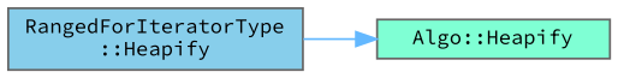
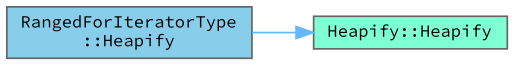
  digraph {
    rankdir=RL
    fontname="Source Code Pro"
    node [fontname="Source Code Pro" fontsize=10 shape=box style=filled]
-   n1 [color=gray40 fillcolor=aquamarine fontcolor=black height=0.2 label="Algo::Heapify" width=0.4]
+   n1 [color=gray40 fillcolor=aquamarine fontcolor=black height=0.2 label="Heapify::Heapify" width=0.4]
    n2 [color=grey40 fillcolor=skyblue height=0.2 label="RangedForIteratorType\l::Heapify" width=0.4]
    n1 -> n2 [color=steelblue1 dir=back fontname="Source Code Pro" fontsize=10 labelfontname=Helvetica labelfontsize=10 style=solid]
  }
